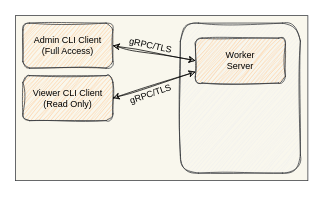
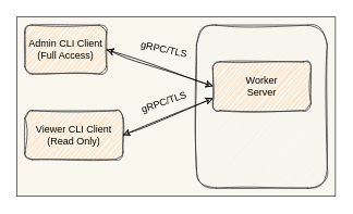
  <mxCell id="0" />
  <mxCell id="1" parent="0" />
  <mxCell id="2" value="" style="rounded=0;whiteSpace=wrap;html=1;fillColor=#f9f7ed;strokeColor=#36393d;fontColor=#000000;" parent="1" vertex="1"><mxGeometry x="20" y="20" width="390" height="220" as="geometry" /></mxCell>
  <mxCell id="3" value="" style="rounded=1;whiteSpace=wrap;html=1;fillColor=#eeeeee;strokeColor=#36393d;fontColor=#000000;glass=0;sketch=1;curveFitting=1;jiggle=2;shadow=0;" parent="1" vertex="1"><mxGeometry x="240" y="30" width="160" height="200" as="geometry" /></mxCell>
- <mxCell id="4" value="&lt;font style=&quot;color: rgb(0, 0, 0);&quot;&gt;Admin CLI Client&lt;/font&gt;&lt;div&gt;&lt;font style=&quot;color: rgb(0, 0, 0);&quot;&gt;(Full Access)&lt;/font&gt;&lt;/div&gt;" style="rounded=1;whiteSpace=wrap;html=1;fillColor=#ffcc99;strokeColor=#36393d;fontColor=#000000;sketch=1;curveFitting=1;jiggle=2;" parent="1" vertex="1"><mxGeometry x="30" y="30" width="120" height="60" as="geometry" /></mxCell>
- <mxCell id="5" value="Worker&lt;div&gt;Server&lt;/div&gt;" style="rounded=1;whiteSpace=wrap;html=1;fillColor=#ffcc99;strokeColor=#36393d;fontColor=#000000;sketch=1;curveFitting=1;jiggle=2;" parent="1" vertex="1"><mxGeometry x="260" y="50" width="120" height="60" as="geometry" /></mxCell>
+ <mxCell id="4" value="&lt;font style=&quot;color: rgb(0, 0, 0);&quot;&gt;Admin CLI Client&lt;/font&gt;&lt;div&gt;&lt;font style=&quot;color: rgb(0, 0, 0);&quot;&gt;(Full Access)&lt;/font&gt;&lt;/div&gt;" style="rounded=1;whiteSpace=wrap;html=1;fillColor=#ffcc99;strokeColor=#36393d;fontColor=#000000;sketch=1;curveFitting=1;jiggle=2;" parent="1" vertex="1"><mxGeometry x="30" y="30" width="100" height="60" as="geometry" /></mxCell>
+ <mxCell id="5" value="Worker&lt;div&gt;Server&lt;/div&gt;" style="rounded=1;whiteSpace=wrap;html=1;fillColor=#ffcc99;strokeColor=#36393d;fontColor=#000000;sketch=1;curveFitting=1;jiggle=2;" parent="1" vertex="1"><mxGeometry x="260" y="75" width="120" height="60" as="geometry" /></mxCell>
  <mxCell id="6" value="" style="endArrow=classic;startArrow=classic;html=1;rounded=0;exitX=1;exitY=0.5;exitDx=0;exitDy=0;entryX=0;entryY=0.5;entryDx=0;entryDy=0;strokeColor=#000000;shadow=0;sketch=1;curveFitting=1;jiggle=2;" parent="1" source="4" target="5" edge="1"><mxGeometry width="50" height="50" relative="1" as="geometry"><mxPoint x="160" y="180" as="sourcePoint" /><mxPoint x="210" y="130" as="targetPoint" /></mxGeometry></mxCell>
  <mxCell id="7" value="gRPC/TLS" style="text;html=1;align=center;verticalAlign=middle;resizable=0;points=[];autosize=1;strokeColor=none;fillColor=none;fontColor=#000000;rotation=12;" parent="1" vertex="1"><mxGeometry x="160" y="45" width="80" height="30" as="geometry" /></mxCell>
- <mxCell id="8" value="&lt;font style=&quot;color: rgb(0, 0, 0);&quot;&gt;Viewer CLI Client&lt;/font&gt;&lt;div&gt;&lt;font style=&quot;color: rgb(0, 0, 0);&quot;&gt;(Read Only)&lt;/font&gt;&lt;/div&gt;" style="rounded=1;whiteSpace=wrap;html=1;fillColor=#ffcc99;strokeColor=#36393d;fontColor=#000000;sketch=1;curveFitting=1;jiggle=2;" vertex="1" parent="1"><mxGeometry x="30" y="100" width="120" height="60" as="geometry" /></mxCell>
+ <mxCell id="8" value="&lt;font style=&quot;color: rgb(0, 0, 0);&quot;&gt;Viewer CLI Client&lt;/font&gt;&lt;div&gt;&lt;font style=&quot;color: rgb(0, 0, 0);&quot;&gt;(Read Only)&lt;/font&gt;&lt;/div&gt;" style="rounded=1;whiteSpace=wrap;html=1;fillColor=#ffcc99;strokeColor=#36393d;fontColor=#000000;sketch=1;curveFitting=1;jiggle=2;" vertex="1" parent="1"><mxGeometry x="30" y="135" width="120" height="60" as="geometry" /></mxCell>
  <mxCell id="9" value="gRPC/TLS" style="text;html=1;align=center;verticalAlign=middle;resizable=0;points=[];autosize=1;strokeColor=none;fillColor=none;fontColor=#000000;rotation=-19;" vertex="1" parent="1"><mxGeometry x="160" y="110" width="80" height="30" as="geometry" /></mxCell>
  <mxCell id="10" value="" style="endArrow=classic;startArrow=classic;html=1;rounded=0;exitX=1;exitY=0.5;exitDx=0;exitDy=0;entryX=0;entryY=0.75;entryDx=0;entryDy=0;strokeColor=#000000;shadow=0;sketch=1;curveFitting=1;jiggle=2;" edge="1" parent="1" source="8" target="5"><mxGeometry width="50" height="50" relative="1" as="geometry"><mxPoint x="160" y="70" as="sourcePoint" /><mxPoint x="270" y="90" as="targetPoint" /></mxGeometry></mxCell>
